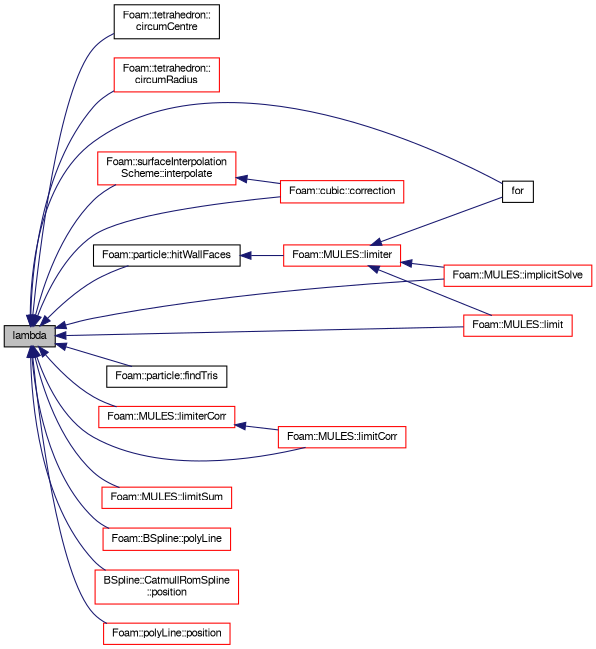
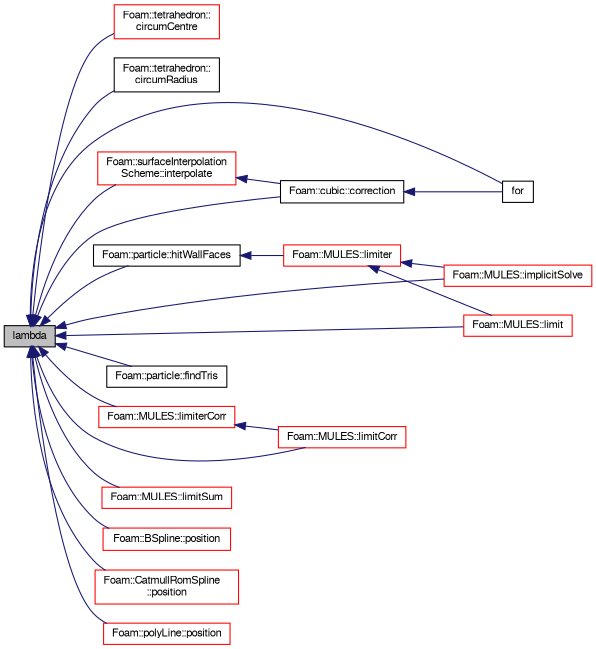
  digraph {
    rankdir=LR
    node [color=red fontname=FreeSans fontsize=10 shape=record]
    edge [color=midnightblue dir=back fontname=FreeSans fontsize=10 labelfontname=FreeSans labelfontsize=10 style=solid]
    n1 [color=black fillcolor=grey75 fontcolor=black height=0.2 label=lambda style=filled width=0.4]
-   n2 [color=black height=0.2 label="Foam::tetrahedron::\lcircumCentre" width=0.4]
-   n3 [height=0.2 label="Foam::tetrahedron::\lcircumRadius" width=0.4]
-   n4 [height=0.2 label="Foam::cubic::correction" width=0.4]
+   n2 [height=0.2 label="Foam::tetrahedron::\lcircumCentre" width=0.4]
+   n3 [color=black height=0.2 label="Foam::tetrahedron::\lcircumRadius" width=0.4]
+   n4 [color=black height=0.2 label="Foam::cubic::correction" width=0.4]
    n5 [color=black height=0.2 label="Foam::particle::findTris" width=0.4]
    n6 [color=black height=0.2 label=for width=0.4]
    n7 [color=black height=0.2 label="Foam::particle::hitWallFaces" width=0.4]
    n8 [height=0.2 label="Foam::MULES::implicitSolve" width=0.4]
    n9 [height=0.2 label="Foam::surfaceInterpolation\lScheme::interpolate" width=0.4]
    n10 [height=0.2 label="Foam::MULES::limit" width=0.4]
    n11 [height=0.2 label="Foam::MULES::limitCorr" width=0.4]
    n12 [height=0.2 label="Foam::MULES::limiterCorr" width=0.4]
    n13 [height=0.2 label="Foam::MULES::limitSum" width=0.4]
-   n14 [height=0.2 label="Foam::BSpline::polyLine" width=0.4]
-   n15 [height=0.2 label="BSpline::CatmullRomSpline\l::position" width=0.4]
+   n14 [height=0.2 label="Foam::BSpline::position" width=0.4]
+   n15 [height=0.2 label="Foam::CatmullRomSpline\l::position" width=0.4]
    n16 [height=0.2 label="Foam::polyLine::position" width=0.4]
    n17 [height=0.2 label="Foam::MULES::limiter" width=0.4]
    n1 -> n2
    n1 -> n3
    n1 -> n4
    n1 -> n5
    n1 -> n6
    n1 -> n7
    n1 -> n8
    n1 -> n9
    n1 -> n10
    n1 -> n11
    n1 -> n12
    n1 -> n13
    n1 -> n14
    n1 -> n15
    n1 -> n16
    n7 -> n17
    n9 -> n4
    n12 -> n11
-   n17 -> n6
+   n4 -> n6
    n17 -> n8
    n17 -> n10
  }
